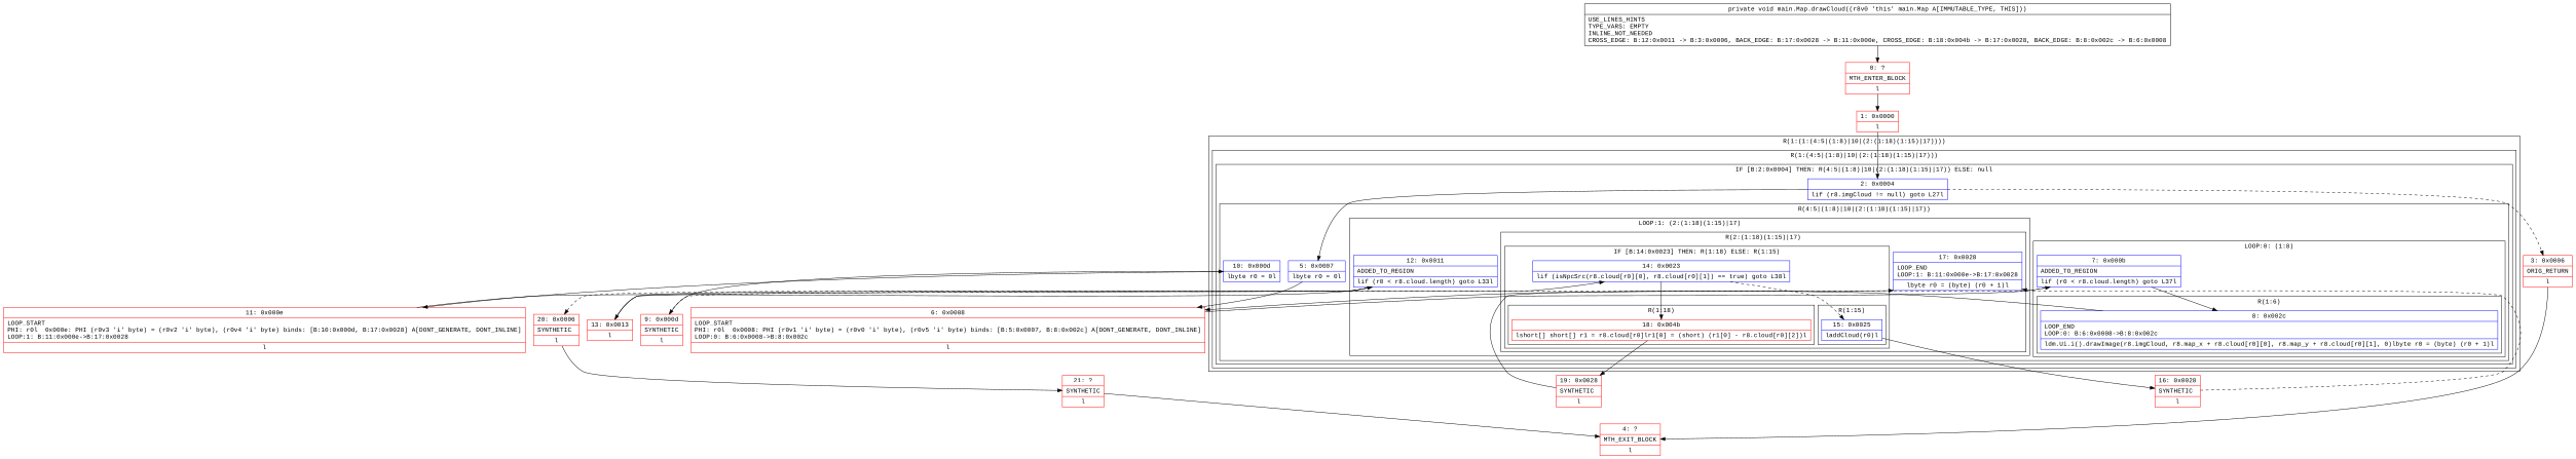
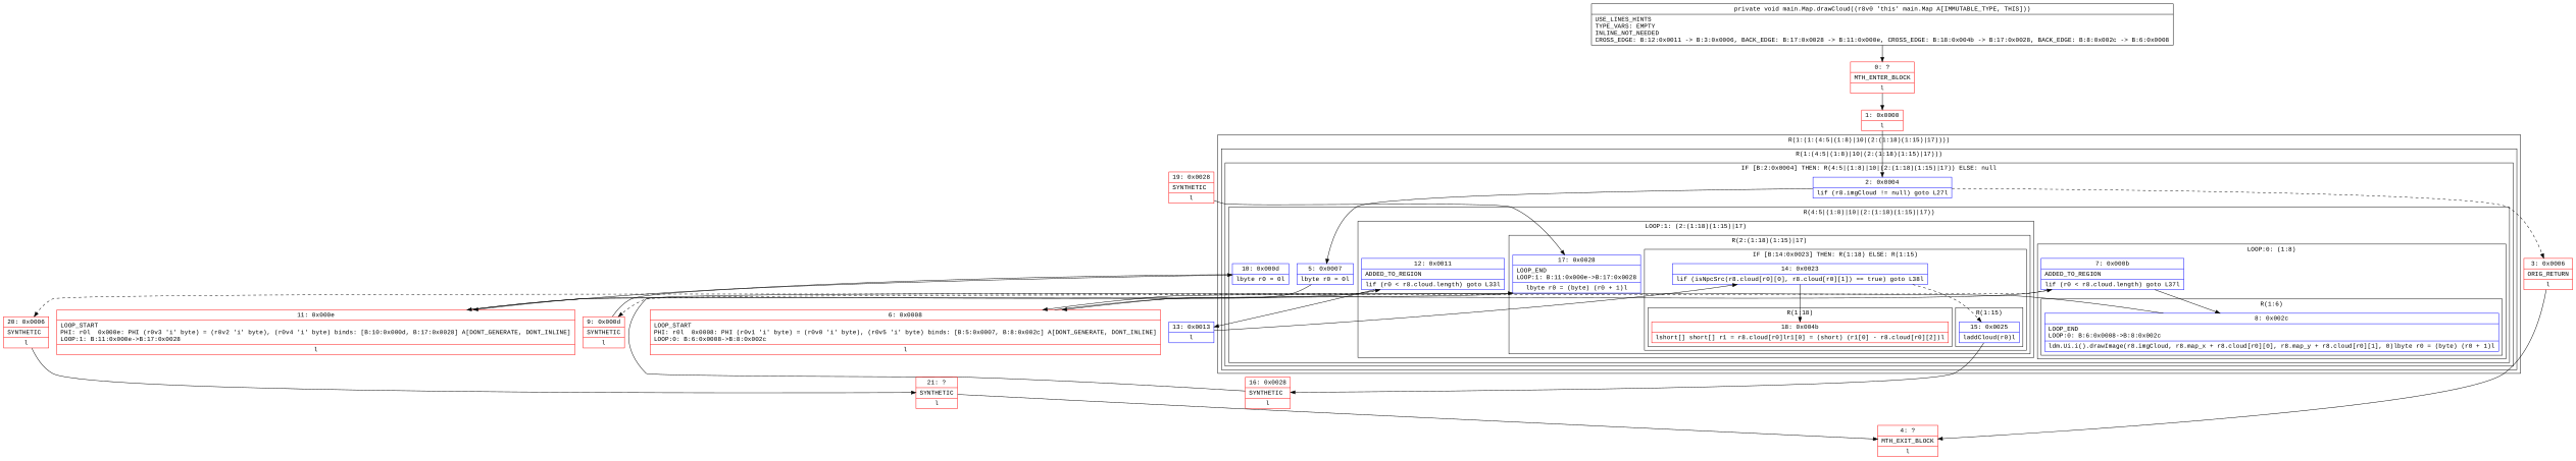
  digraph {
    fontname="Liberation Mono"
    node [color=red fontname="Liberation Mono" shape=record]
    edge [fontname="Liberation Mono"]
    n1 [color=blue label="{8\:\ 0x002c|LOOP_END\lLOOP:0: B:6:0x0008\-\>B:8:0x002c\l|ldm.Ui.i().drawImage(r8.imgCloud, r8.map_x + r8.cloud[r0][0], r8.map_y + r8.cloud[r0][1], 0)lbyte r0 = (byte) (r0 + 1)l}"]
    n2 [color=blue label="{7\:\ 0x000b|ADDED_TO_REGION\l|lif (r0 \< r8.cloud.length) goto L37l}"]
    n3 [label="{18\:\ 0x004b|lshort[] short[] r1 = r8.cloud[r0]lr1[0] = (short) (r1[0] \- r8.cloud[r0][2])l}"]
    n4 [color=blue label="{15\:\ 0x0025|laddCloud(r0)l}"]
    n5 [color=blue label="{14\:\ 0x0023|lif (isNpcSrc(r8.cloud[r0][0], r8.cloud[r0][1]) == true) goto L38l}"]
    n6 [color=blue label="{17\:\ 0x0028|LOOP_END\lLOOP:1: B:11:0x000e\-\>B:17:0x0028\l|lbyte r0 = (byte) (r0 + 1)l}"]
    n7 [color=blue label="{12\:\ 0x0011|ADDED_TO_REGION\l|lif (r0 \< r8.cloud.length) goto L33l}"]
    n8 [color=blue label="{5\:\ 0x0007|lbyte r0 = 0l}"]
    n9 [color=blue label="{10\:\ 0x000d|lbyte r0 = 0l}"]
    n10 [color=blue label="{2\:\ 0x0004|lif (r8.imgCloud != null) goto L27l}"]
    n11 [label="{6\:\ 0x0008|LOOP_START\lPHI: r0l  0x0008: PHI (r0v1 'i' byte) = (r0v0 'i' byte), (r0v5 'i' byte) binds: [B:5:0x0007, B:8:0x002c] A[DONT_GENERATE, DONT_INLINE]\lLOOP:0: B:6:0x0008\-\>B:8:0x002c\l|l}"]
    n12 [label="{9\:\ 0x000d|SYNTHETIC\l|l}"]
    n13 [label="{19\:\ 0x0028|SYNTHETIC\l|l}"]
    n14 [label="{16\:\ 0x0028|SYNTHETIC\l|l}"]
    n15 [label="{11\:\ 0x000e|LOOP_START\lPHI: r0l  0x000e: PHI (r0v3 'i' byte) = (r0v2 'i' byte), (r0v4 'i' byte) binds: [B:10:0x000d, B:17:0x0028] A[DONT_GENERATE, DONT_INLINE]\lLOOP:1: B:11:0x000e\-\>B:17:0x0028\l|l}"]
-   n16 [label="{13\:\ 0x0013|l}"]
+   n16 [color=blue label="{13\:\ 0x0013|l}"]
    n17 [label="{20\:\ 0x0006|SYNTHETIC\l|l}"]
    n18 [label="{3\:\ 0x0006|ORIG_RETURN\l|l}"]
    n19 [label="{4\:\ ?|MTH_EXIT_BLOCK\l|l}"]
    n20 [label="{21\:\ ?|SYNTHETIC\l|l}"]
    n21 [label="{0\:\ ?|MTH_ENTER_BLOCK\l|l}"]
    n22 [label="{1\:\ 0x0000|l}"]
    n23 [label="{private void main.Map.drawCloud((r8v0 'this' main.Map A[IMMUTABLE_TYPE, THIS]))  | USE_LINES_HINTS\lTYPE_VARS: EMPTY\lINLINE_NOT_NEEDED\lCROSS_EDGE: B:12:0x0011 \-\> B:3:0x0006, BACK_EDGE: B:17:0x0028 \-\> B:11:0x000e, CROSS_EDGE: B:18:0x004b \-\> B:17:0x0028, BACK_EDGE: B:8:0x002c \-\> B:6:0x0008\l}" color=""]
    subgraph cluster_1 {
      label="R(1:(1:(4:5|(1:8)|10|(2:(1:18)(1:15)|17))))"
      subgraph cluster_2 {
        label="R(1:(4:5|(1:8)|10|(2:(1:18)(1:15)|17)))"
        subgraph cluster_3 {
          label="IF [B:2:0x0004] THEN: R(4:5|(1:8)|10|(2:(1:18)(1:15)|17)) ELSE: null"
          n10
          subgraph cluster_4 {
            label="R(4:5|(1:8)|10|(2:(1:18)(1:15)|17))"
            n8
            n9
            subgraph cluster_5 {
              label="LOOP:0: (1:8)"
              n2
              subgraph cluster_6 {
                label="R(1:6)"
                n1
              }
            }
            subgraph cluster_7 {
              label="LOOP:1: (2:(1:18)(1:15)|17)"
              n7
              subgraph cluster_8 {
                label="R(2:(1:18)(1:15)|17)"
                n6
                subgraph cluster_9 {
                  label="IF [B:14:0x0023] THEN: R(1:18) ELSE: R(1:15)"
                  n5
                  subgraph cluster_10 {
                    label="R(1:18)"
                    n3
                  }
                  subgraph cluster_11 {
                    label="R(1:15)"
                    n4
                  }
                }
              }
            }
          }
        }
      }
    }
    n1 -> n11
    n2 -> n1
    n2 -> n12 [style=dashed]
-   n3 -> n13
    n4 -> n14
    n5 -> n3
    n5 -> n4 [style=dashed]
+   n6 -> n15
    n7 -> n16
    n7 -> n17 [style=dashed]
    n8 -> n11
    n9 -> n15
    n10 -> n8
    n10 -> n18 [style=dashed]
    n11 -> n2
    n12 -> n9
    n13 -> n6
-   n14 -> n6 [style=dashed]
+   n14 -> n6
    n15 -> n7
    n16 -> n5
    n17 -> n20
    n18 -> n19
    n20 -> n19
    n21 -> n22
    n22 -> n10
    n23 -> n21
  }
